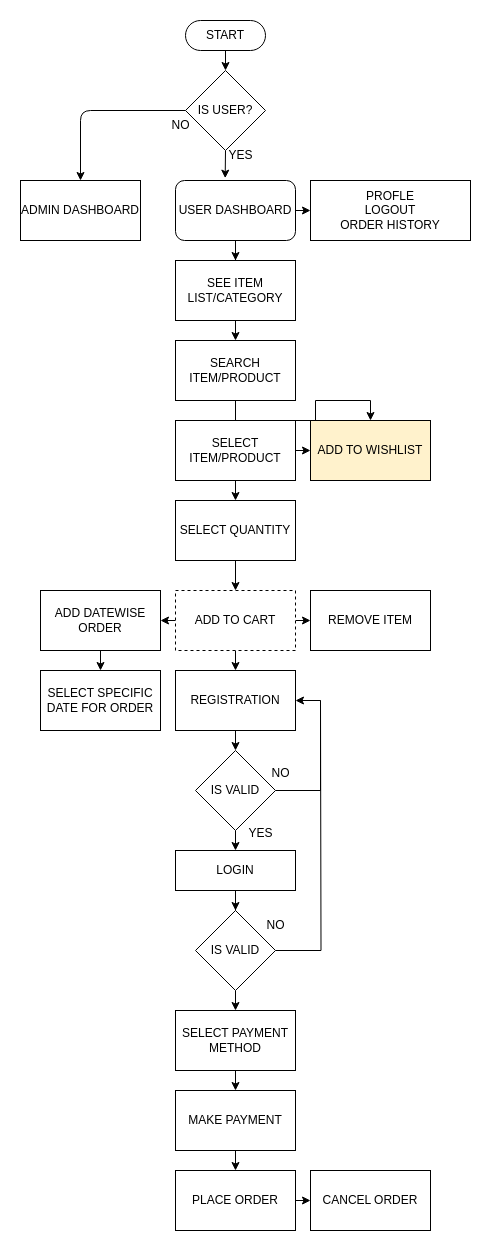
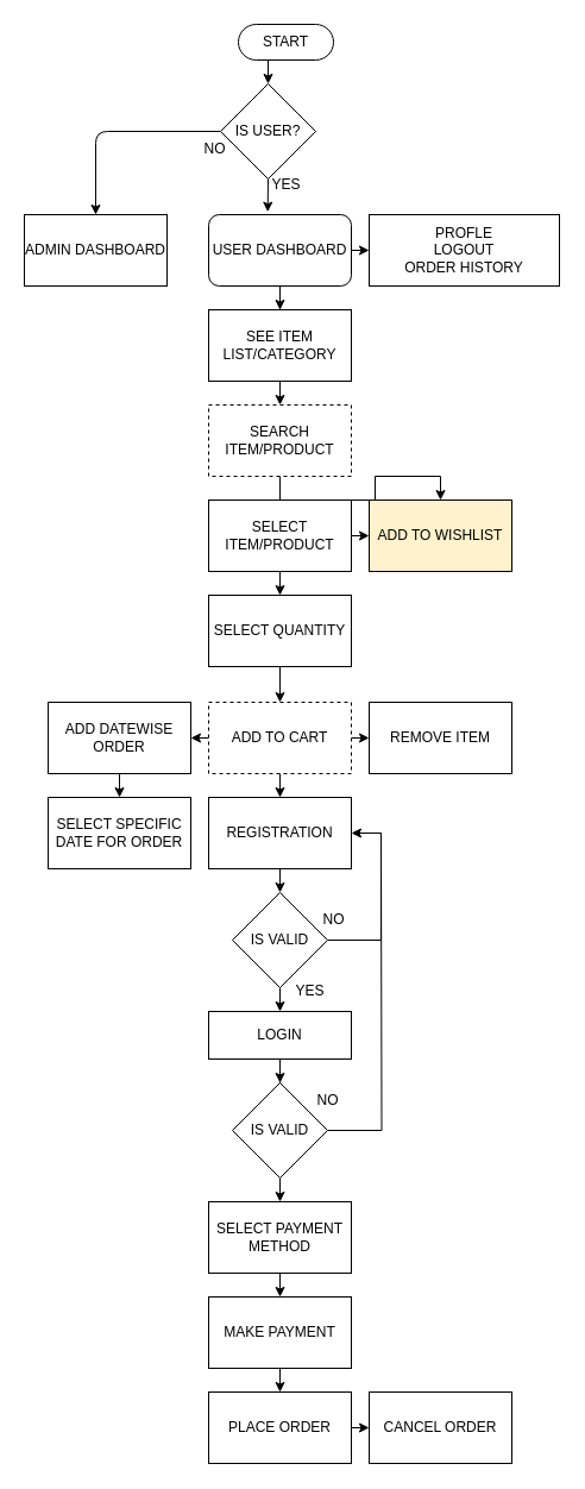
  <mxCell id="0" />
  <mxCell id="1" parent="0" />
  <mxCell id="2" style="edgeStyle=orthogonalEdgeStyle;rounded=0;orthogonalLoop=1;jettySize=auto;html=1;exitX=0.5;exitY=0.5;exitDx=0;exitDy=15;exitPerimeter=0;entryX=0.5;entryY=0.5;entryDx=0;entryDy=-15;entryPerimeter=0;" parent="1" source="3" edge="1"><mxGeometry relative="1" as="geometry"><mxPoint x="225" y="70" as="targetPoint" /></mxGeometry></mxCell>
- <mxCell id="3" value="START" style="html=1;dashed=0;whiteSpace=wrap;shape=mxgraph.dfd.start" parent="1" vertex="1"><mxGeometry x="185" y="20" width="80" height="30" as="geometry" /></mxCell>
+ <mxCell id="3" value="START" style="html=1;dashed=0;whiteSpace=wrap;shape=mxgraph.dfd.start" parent="1" vertex="1"><mxGeometry x="200" y="20" width="80" height="30" as="geometry" /></mxCell>
  <mxCell id="4" style="edgeStyle=orthogonalEdgeStyle;rounded=0;orthogonalLoop=1;jettySize=auto;html=1;exitX=0.5;exitY=1;exitDx=0;exitDy=0;" parent="1" source="6" target="8" edge="1"><mxGeometry relative="1" as="geometry" /></mxCell>
  <mxCell id="5" style="edgeStyle=orthogonalEdgeStyle;rounded=0;orthogonalLoop=1;jettySize=auto;html=1;exitX=1;exitY=0.5;exitDx=0;exitDy=0;entryX=0;entryY=0.5;entryDx=0;entryDy=0;" parent="1" source="6" target="29" edge="1"><mxGeometry relative="1" as="geometry" /></mxCell>
  <mxCell id="6" value="USER DASHBOARD" style="whiteSpace=wrap;html=1;rounded=1;" parent="1" vertex="1"><mxGeometry x="175" y="180" width="120" height="60" as="geometry" /></mxCell>
  <mxCell id="7" style="edgeStyle=orthogonalEdgeStyle;rounded=0;orthogonalLoop=1;jettySize=auto;html=1;exitX=0.5;exitY=1;exitDx=0;exitDy=0;entryX=0.5;entryY=0;entryDx=0;entryDy=0;" parent="1" source="8" target="10" edge="1"><mxGeometry relative="1" as="geometry" /></mxCell>
  <mxCell id="8" value="SEE ITEM LIST/CATEGORY" style="rounded=0;whiteSpace=wrap;html=1;" parent="1" vertex="1"><mxGeometry x="175" y="260" width="120" height="60" as="geometry" /></mxCell>
  <mxCell id="9" style="edgeStyle=orthogonalEdgeStyle;rounded=0;orthogonalLoop=1;jettySize=auto;html=1;exitX=0.5;exitY=1;exitDx=0;exitDy=0;" parent="1" source="10" target="25" edge="1"><mxGeometry relative="1" as="geometry" /></mxCell>
- <mxCell id="10" value="SEARCH ITEM/PRODUCT" style="rounded=0;whiteSpace=wrap;html=1;" parent="1" vertex="1"><mxGeometry x="175" y="340" width="120" height="60" as="geometry" /></mxCell>
+ <mxCell id="10" value="SEARCH ITEM/PRODUCT" style="rounded=0;whiteSpace=wrap;html=1;dashed=1;" parent="1" vertex="1"><mxGeometry x="175" y="340" width="120" height="60" as="geometry" /></mxCell>
  <mxCell id="11" style="edgeStyle=orthogonalEdgeStyle;rounded=0;orthogonalLoop=1;jettySize=auto;html=1;exitX=0.5;exitY=1;exitDx=0;exitDy=0;entryX=0.5;entryY=0;entryDx=0;entryDy=0;" parent="1" source="13" target="20" edge="1"><mxGeometry relative="1" as="geometry" /></mxCell>
  <mxCell id="12" style="edgeStyle=orthogonalEdgeStyle;rounded=0;orthogonalLoop=1;jettySize=auto;html=1;exitX=1;exitY=0.5;exitDx=0;exitDy=0;entryX=0;entryY=0.5;entryDx=0;entryDy=0;" parent="1" source="13" target="25" edge="1"><mxGeometry relative="1" as="geometry" /></mxCell>
  <mxCell id="13" value="SELECT ITEM/PRODUCT" style="rounded=0;whiteSpace=wrap;html=1;" parent="1" vertex="1"><mxGeometry x="175" y="420" width="120" height="60" as="geometry" /></mxCell>
  <mxCell id="14" style="edgeStyle=orthogonalEdgeStyle;rounded=0;orthogonalLoop=1;jettySize=auto;html=1;exitX=0;exitY=0.5;exitDx=0;exitDy=0;entryX=1;entryY=0.5;entryDx=0;entryDy=0;" parent="1" source="17" target="18" edge="1"><mxGeometry relative="1" as="geometry" /></mxCell>
  <mxCell id="15" style="edgeStyle=orthogonalEdgeStyle;rounded=0;orthogonalLoop=1;jettySize=auto;html=1;exitX=0.5;exitY=0;exitDx=0;exitDy=0;entryX=0.5;entryY=1;entryDx=0;entryDy=0;" parent="1" source="17" target="31" edge="1"><mxGeometry relative="1" as="geometry" /></mxCell>
  <mxCell id="16" style="edgeStyle=none;html=1;exitX=1;exitY=0.5;exitDx=0;exitDy=0;entryX=0;entryY=0.5;entryDx=0;entryDy=0;" parent="1" source="17" target="44" edge="1"><mxGeometry relative="1" as="geometry" /></mxCell>
  <mxCell id="17" value="ADD TO CART" style="rounded=0;whiteSpace=wrap;html=1;direction=west;dashed=1;" parent="1" vertex="1"><mxGeometry x="175" y="590" width="120" height="60" as="geometry" /></mxCell>
  <mxCell id="18" value="REMOVE ITEM" style="rounded=0;whiteSpace=wrap;html=1;direction=west;" parent="1" vertex="1"><mxGeometry x="310" y="590" width="120" height="60" as="geometry" /></mxCell>
  <mxCell id="19" style="edgeStyle=orthogonalEdgeStyle;rounded=0;orthogonalLoop=1;jettySize=auto;html=1;exitX=0.5;exitY=1;exitDx=0;exitDy=0;entryX=0.5;entryY=1;entryDx=0;entryDy=0;" parent="1" source="20" target="17" edge="1"><mxGeometry relative="1" as="geometry" /></mxCell>
  <mxCell id="20" value="SELECT QUANTITY" style="rounded=0;whiteSpace=wrap;html=1;" parent="1" vertex="1"><mxGeometry x="175" y="500" width="120" height="60" as="geometry" /></mxCell>
  <mxCell id="21" style="edgeStyle=orthogonalEdgeStyle;rounded=0;orthogonalLoop=1;jettySize=auto;html=1;exitX=0.5;exitY=0;exitDx=0;exitDy=0;entryX=0.5;entryY=1;entryDx=0;entryDy=0;" parent="1" source="22" target="24" edge="1"><mxGeometry relative="1" as="geometry" /></mxCell>
  <mxCell id="22" value="SELECT PAYMENT METHOD" style="rounded=0;whiteSpace=wrap;html=1;direction=west;" parent="1" vertex="1"><mxGeometry x="175" y="1010" width="120" height="60" as="geometry" /></mxCell>
  <mxCell id="23" style="edgeStyle=orthogonalEdgeStyle;rounded=0;orthogonalLoop=1;jettySize=auto;html=1;exitX=0.5;exitY=0;exitDx=0;exitDy=0;entryX=0.5;entryY=1;entryDx=0;entryDy=0;" parent="1" source="24" target="27" edge="1"><mxGeometry relative="1" as="geometry" /></mxCell>
  <mxCell id="24" value="MAKE PAYMENT" style="rounded=0;whiteSpace=wrap;html=1;direction=west;" parent="1" vertex="1"><mxGeometry x="175" y="1090" width="120" height="60" as="geometry" /></mxCell>
  <mxCell id="25" value="ADD TO WISHLIST" style="rounded=0;whiteSpace=wrap;html=1;fillColor=#fff2cc;" parent="1" vertex="1"><mxGeometry x="310" y="420" width="120" height="60" as="geometry" /></mxCell>
  <mxCell id="26" style="edgeStyle=orthogonalEdgeStyle;rounded=0;orthogonalLoop=1;jettySize=auto;html=1;exitX=0;exitY=0.5;exitDx=0;exitDy=0;entryX=1;entryY=0.5;entryDx=0;entryDy=0;" parent="1" source="27" edge="1"><mxGeometry relative="1" as="geometry"><mxPoint x="310" y="1200" as="targetPoint" /></mxGeometry></mxCell>
  <mxCell id="27" value="PLACE ORDER" style="rounded=0;whiteSpace=wrap;html=1;direction=west;" parent="1" vertex="1"><mxGeometry x="175" y="1170" width="120" height="60" as="geometry" /></mxCell>
  <mxCell id="28" value="CANCEL ORDER" style="rounded=0;whiteSpace=wrap;html=1;direction=west;" parent="1" vertex="1"><mxGeometry x="310" y="1170" width="120" height="60" as="geometry" /></mxCell>
  <mxCell id="29" value="PROFLE&lt;br&gt;LOGOUT&lt;br&gt;ORDER HISTORY" style="rounded=0;whiteSpace=wrap;html=1;" parent="1" vertex="1"><mxGeometry x="310" y="180" width="160" height="60" as="geometry" /></mxCell>
  <mxCell id="30" style="edgeStyle=orthogonalEdgeStyle;rounded=0;orthogonalLoop=1;jettySize=auto;html=1;exitX=0.5;exitY=0;exitDx=0;exitDy=0;entryX=0.5;entryY=0;entryDx=0;entryDy=0;" parent="1" source="31" target="34" edge="1"><mxGeometry relative="1" as="geometry" /></mxCell>
  <mxCell id="31" value="REGISTRATION" style="rounded=0;whiteSpace=wrap;html=1;direction=west;" parent="1" vertex="1"><mxGeometry x="175" y="670" width="120" height="60" as="geometry" /></mxCell>
  <mxCell id="32" style="edgeStyle=orthogonalEdgeStyle;rounded=0;orthogonalLoop=1;jettySize=auto;html=1;exitX=0.5;exitY=1;exitDx=0;exitDy=0;entryX=0.5;entryY=1;entryDx=0;entryDy=0;" parent="1" source="34" target="36" edge="1"><mxGeometry relative="1" as="geometry" /></mxCell>
  <mxCell id="33" style="edgeStyle=orthogonalEdgeStyle;rounded=0;orthogonalLoop=1;jettySize=auto;html=1;exitX=1;exitY=0.5;exitDx=0;exitDy=0;entryX=0;entryY=0.5;entryDx=0;entryDy=0;" parent="1" source="34" target="31" edge="1"><mxGeometry relative="1" as="geometry"><Array as="points"><mxPoint x="320" y="790" /><mxPoint x="320" y="700" /></Array></mxGeometry></mxCell>
  <mxCell id="34" value="IS VALID" style="rhombus;whiteSpace=wrap;html=1;" parent="1" vertex="1"><mxGeometry x="195" y="750" width="80" height="80" as="geometry" /></mxCell>
  <mxCell id="35" value="" style="edgeStyle=orthogonalEdgeStyle;rounded=0;orthogonalLoop=1;jettySize=auto;html=1;" parent="1" source="36" target="41" edge="1"><mxGeometry relative="1" as="geometry" /></mxCell>
  <mxCell id="36" value="LOGIN" style="rounded=0;whiteSpace=wrap;html=1;direction=west;" parent="1" vertex="1"><mxGeometry x="175" y="850" width="120" height="40" as="geometry" /></mxCell>
  <mxCell id="37" value="NO" style="text;html=1;align=center;verticalAlign=middle;resizable=0;points=[];autosize=1;strokeColor=none;fillColor=none;" parent="1" vertex="1"><mxGeometry x="260" y="758" width="40" height="30" as="geometry" /></mxCell>
  <mxCell id="38" value="YES" style="text;html=1;align=center;verticalAlign=middle;resizable=0;points=[];autosize=1;strokeColor=none;fillColor=none;" parent="1" vertex="1"><mxGeometry x="235" y="818" width="50" height="30" as="geometry" /></mxCell>
  <mxCell id="39" style="edgeStyle=orthogonalEdgeStyle;rounded=0;orthogonalLoop=1;jettySize=auto;html=1;exitX=1;exitY=0.5;exitDx=0;exitDy=0;endArrow=none;endFill=0;" parent="1" source="41" edge="1"><mxGeometry relative="1" as="geometry"><mxPoint x="320" y="700" as="targetPoint" /></mxGeometry></mxCell>
  <mxCell id="40" style="edgeStyle=none;html=1;exitX=0.5;exitY=1;exitDx=0;exitDy=0;entryX=0.5;entryY=1;entryDx=0;entryDy=0;" parent="1" source="41" edge="1"><mxGeometry relative="1" as="geometry"><mxPoint x="235" y="1010" as="targetPoint" /></mxGeometry></mxCell>
  <mxCell id="41" value="IS VALID" style="rhombus;whiteSpace=wrap;html=1;" parent="1" vertex="1"><mxGeometry x="195" y="910" width="80" height="80" as="geometry" /></mxCell>
  <mxCell id="42" value="NO" style="text;html=1;align=center;verticalAlign=middle;resizable=0;points=[];autosize=1;strokeColor=none;fillColor=none;" parent="1" vertex="1"><mxGeometry x="255" y="910" width="40" height="30" as="geometry" /></mxCell>
  <mxCell id="43" style="edgeStyle=none;html=1;exitX=0.5;exitY=0;exitDx=0;exitDy=0;entryX=0.5;entryY=1;entryDx=0;entryDy=0;" parent="1" source="44" target="45" edge="1"><mxGeometry relative="1" as="geometry" /></mxCell>
  <mxCell id="44" value="ADD DATEWISE ORDER" style="rounded=0;whiteSpace=wrap;html=1;direction=west;" parent="1" vertex="1"><mxGeometry x="40" y="590" width="120" height="60" as="geometry" /></mxCell>
  <mxCell id="45" value="SELECT SPECIFIC DATE FOR ORDER" style="rounded=0;whiteSpace=wrap;html=1;direction=west;" parent="1" vertex="1"><mxGeometry x="40" y="670" width="120" height="60" as="geometry" /></mxCell>
  <mxCell id="46" style="edgeStyle=none;html=1;exitX=0.5;exitY=1;exitDx=0;exitDy=0;entryX=0.414;entryY=-0.039;entryDx=0;entryDy=0;entryPerimeter=0;" edge="1" parent="1" source="48" target="6"><mxGeometry relative="1" as="geometry" /></mxCell>
  <mxCell id="47" style="edgeStyle=none;html=1;exitX=0;exitY=0.5;exitDx=0;exitDy=0;entryX=0.5;entryY=0;entryDx=0;entryDy=0;" edge="1" parent="1" source="48" target="51"><mxGeometry relative="1" as="geometry"><Array as="points"><mxPoint x="80" y="110" /></Array></mxGeometry></mxCell>
  <mxCell id="48" value="IS USER?" style="rhombus;whiteSpace=wrap;html=1;" vertex="1" parent="1"><mxGeometry x="185" y="70" width="80" height="80" as="geometry" /></mxCell>
  <mxCell id="49" value="YES" style="text;html=1;align=center;verticalAlign=middle;resizable=0;points=[];autosize=1;strokeColor=none;fillColor=none;" vertex="1" parent="1"><mxGeometry x="215" y="140" width="50" height="30" as="geometry" /></mxCell>
  <mxCell id="50" value="NO" style="text;html=1;align=center;verticalAlign=middle;resizable=0;points=[];autosize=1;strokeColor=none;fillColor=none;" vertex="1" parent="1"><mxGeometry x="160" y="110" width="40" height="30" as="geometry" /></mxCell>
  <mxCell id="51" value="ADMIN DASHBOARD" style="rounded=0;whiteSpace=wrap;html=1;" vertex="1" parent="1"><mxGeometry x="20" y="180" width="120" height="60" as="geometry" /></mxCell>
